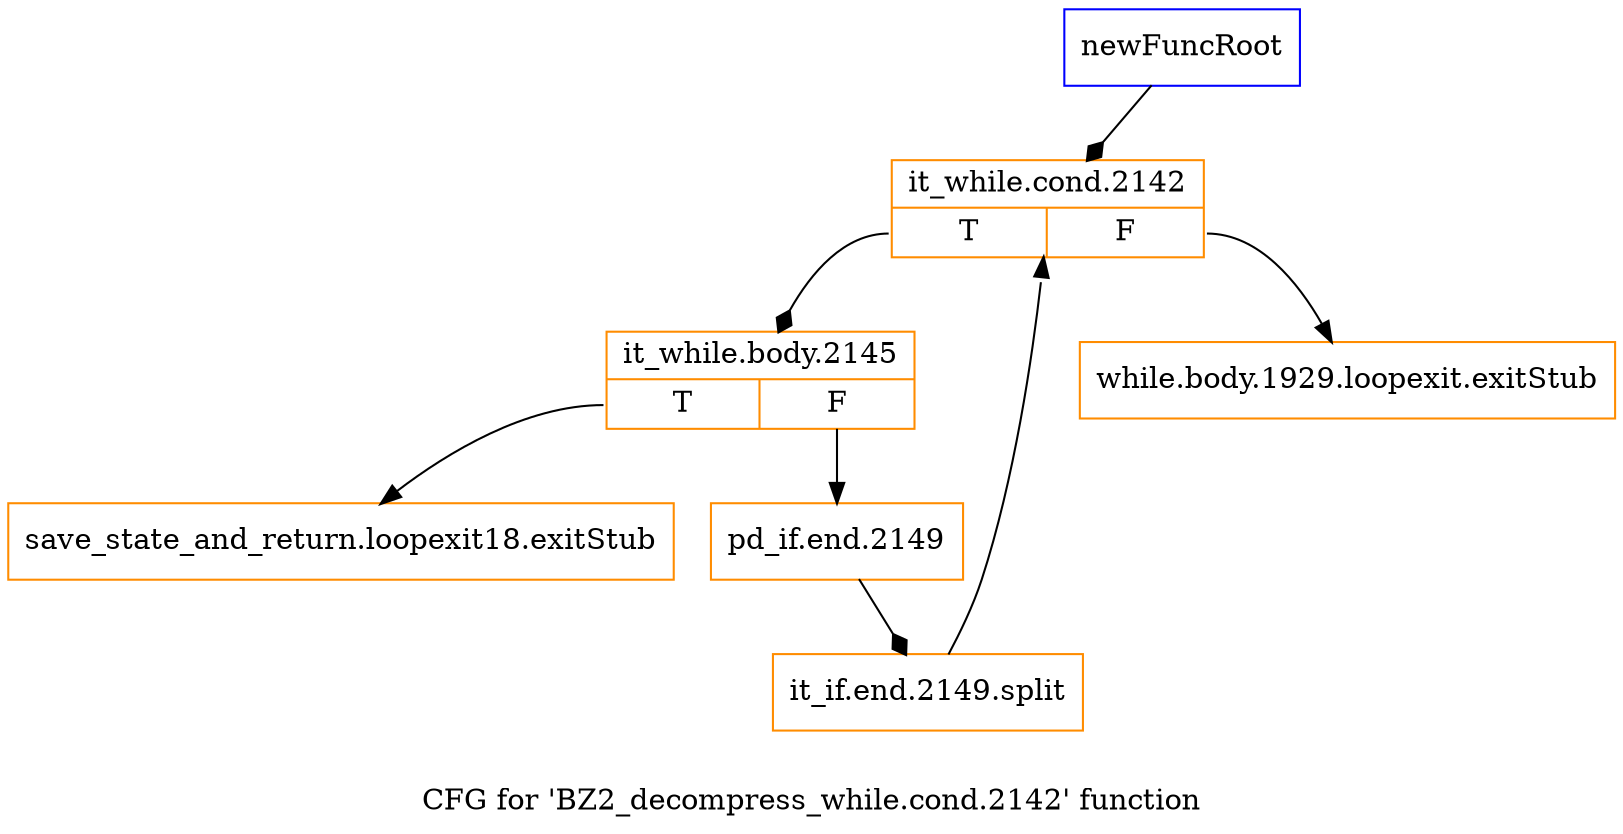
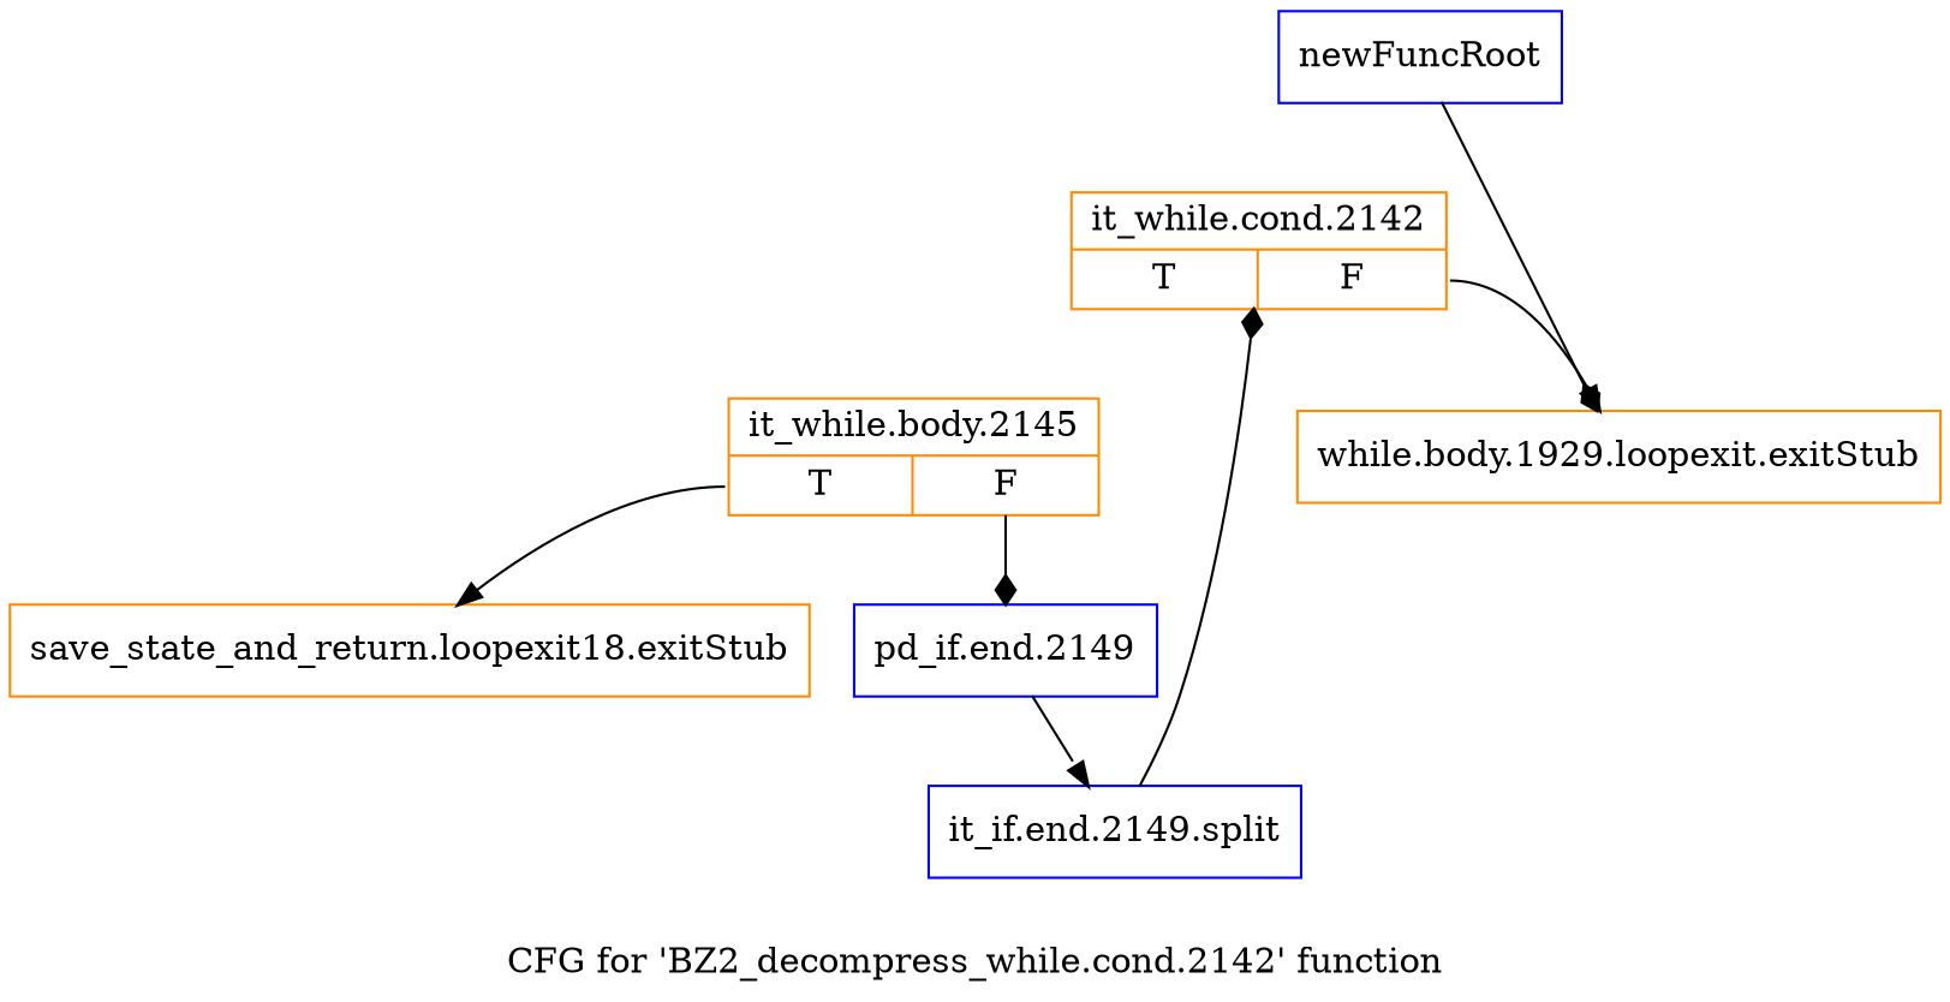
  digraph {
    label="CFG for 'BZ2_decompress_while.cond.2142' function"
    node [color=darkorange shape=record]
    edge [arrowhead=diamond]
    n1 [color=blue label="{newFuncRoot}"]
    n2 [label="{it_while.cond.2142|{<s0>T|<s1>F}}"]
    n3 [label="{while.body.1929.loopexit.exitStub}"]
    n4 [label="{it_while.body.2145|{<s0>T|<s1>F}}"]
    n5 [label="{save_state_and_return.loopexit18.exitStub}"]
-   n6 [label="{pd_if.end.2149}"]
-   n7 [label="{it_if.end.2149.split}"]
-   n1 -> n2
+   n6 [color=blue label="{pd_if.end.2149}"]
+   n7 [color=blue label="{it_if.end.2149.split}"]
+   n1 -> n3
    n2 -> n3 [arrowhead=normal tailport=s1]
-   n2 -> n4 [tailport=s0]
    n4 -> n5 [arrowhead=normal tailport=s0]
-   n4 -> n6 [arrowhead=normal tailport=s1]
-   n6 -> n7
-   n7 -> n2 [arrowhead=normal]
+   n4 -> n6 [tailport=s1]
+   n6 -> n7 [arrowhead=normal]
+   n7 -> n2
  }
